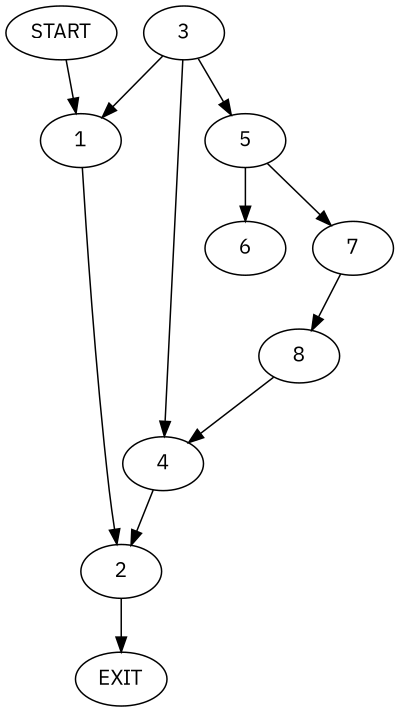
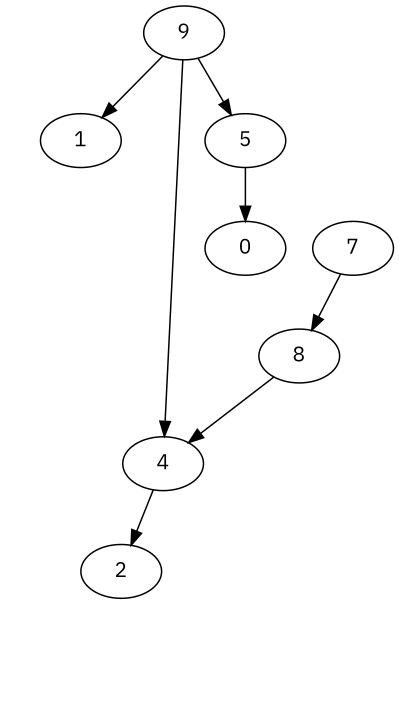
  digraph {
    fontname="IBM Plex Sans"
    node [fontname="IBM Plex Sans"]
    edge [fontname="IBM Plex Sans"]
-   n1 [label=START]
    1
    2
-   n4 [label=EXIT]
-   3
+   3 [label=9]
    4
    5
-   6
+   6 [label=0]
    7
    8
-   n1 -> 1
-   1 -> 2
-   2 -> n4
    3 -> 1
    3 -> 4
    3 -> 5
    4 -> 2
    5 -> 6
-   5 -> 7
    7 -> 8
    8 -> 4
  }
